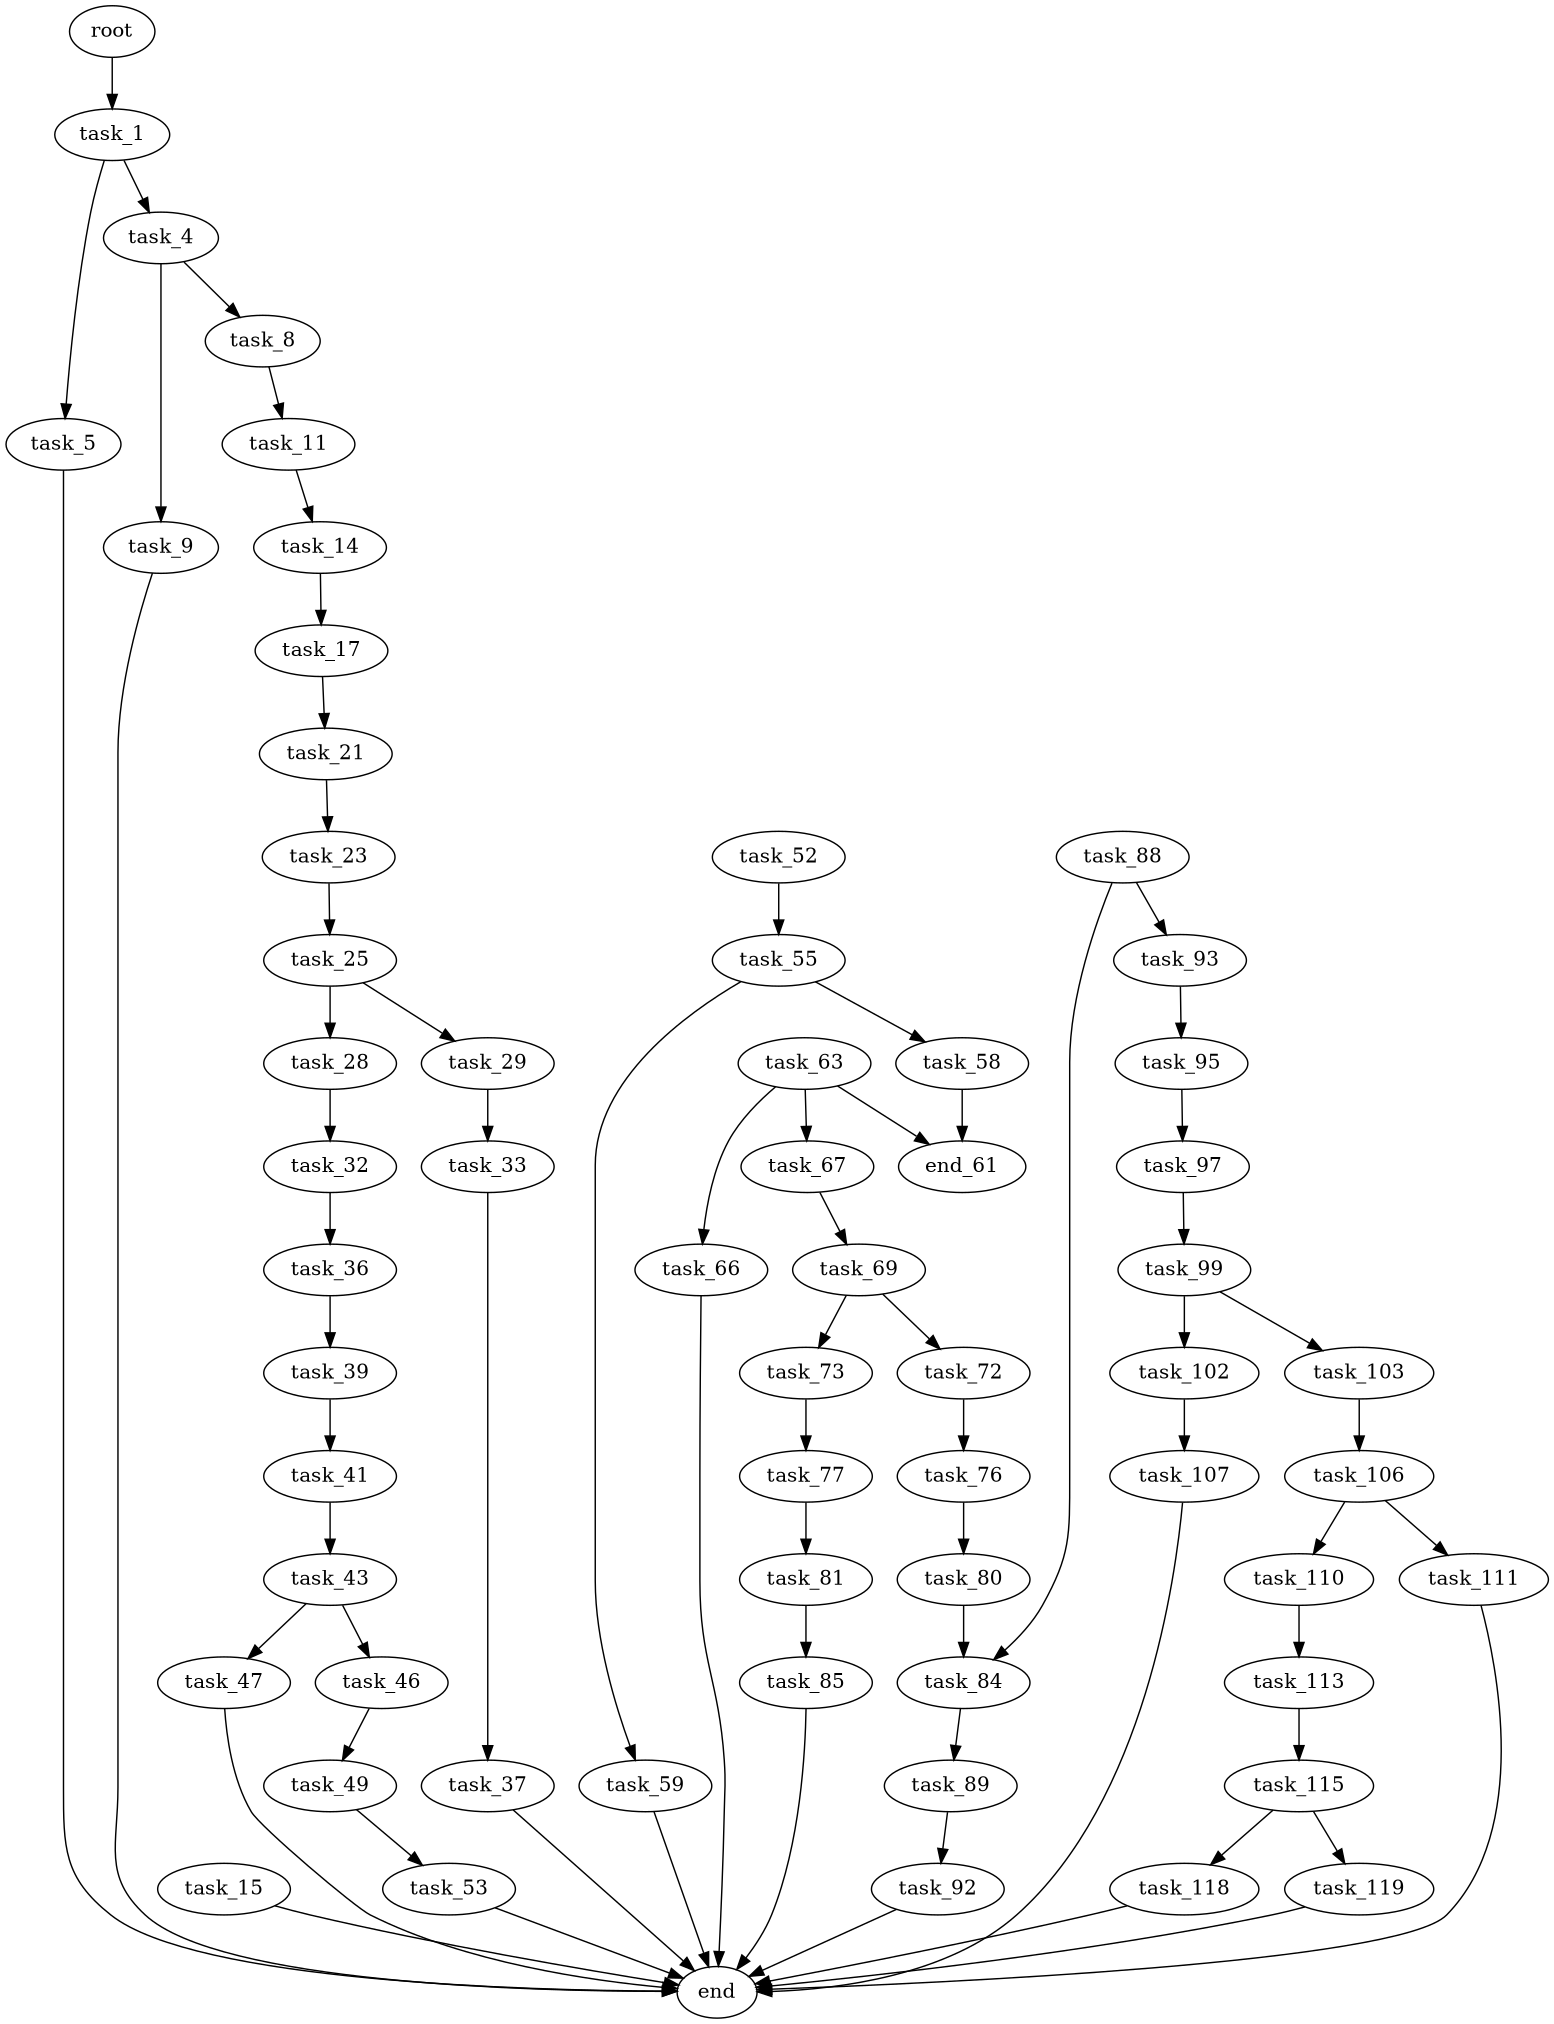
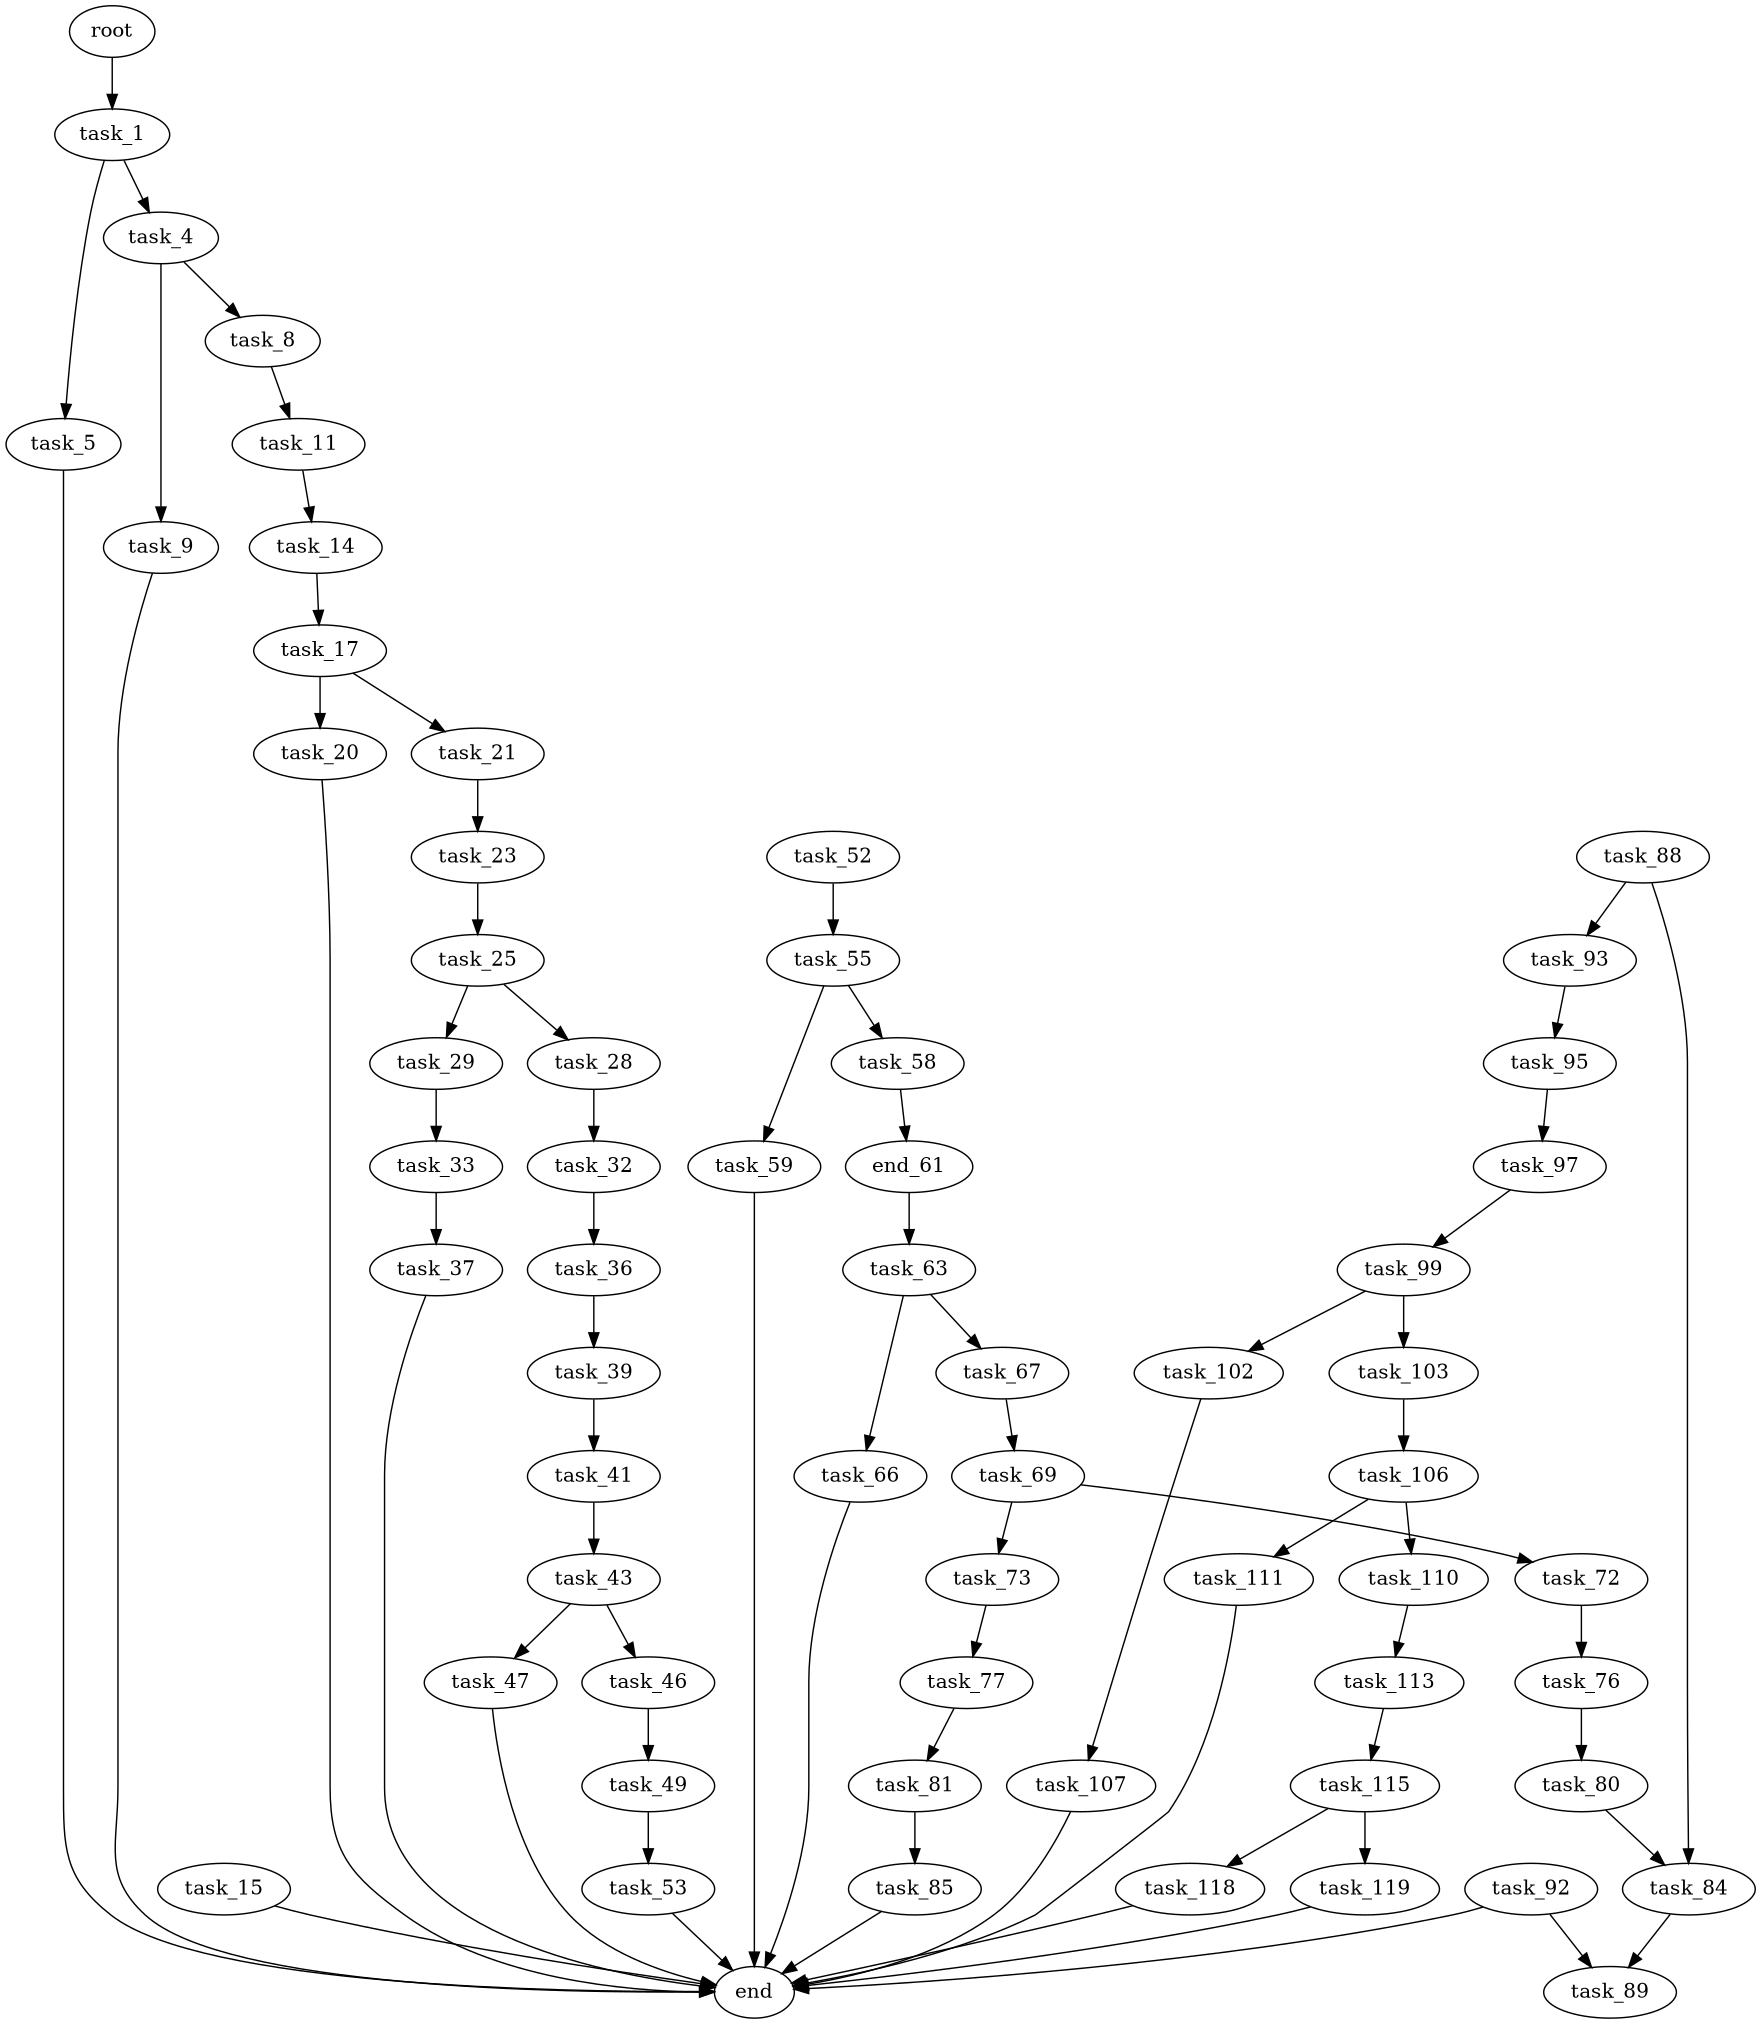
  digraph {
    root
    task_1
    task_4
    task_5
    task_8
    task_9
    end
    task_11
    task_14
    task_17
    task_15
+   task_20
    task_21
    task_23
    task_25
    task_28
    task_29
    task_32
    task_33
    task_36
    task_37
    task_39
    task_41
    task_43
    task_46
    task_47
    task_49
    task_53
    task_52
    task_55
    task_58
    task_59
    n33 [label=end_61]
    task_63
    task_66
    task_67
    task_69
    task_72
    task_73
    task_76
    task_77
    task_80
    task_81
    task_84
    task_85
    task_89
    task_88
    task_93
    task_92
    task_95
    task_97
    task_99
    task_102
    task_103
    task_107
    task_106
    task_110
    task_111
    task_113
    task_115
    task_118
    task_119
    root -> task_1
    task_1 -> task_4
    task_1 -> task_5
    task_4 -> task_8
    task_4 -> task_9
    task_5 -> end
    task_8 -> task_11
    task_9 -> end
    task_11 -> task_14
    task_14 -> task_17
+   task_17 -> task_20
    task_17 -> task_21
    task_15 -> end
+   task_20 -> end
    task_21 -> task_23
    task_23 -> task_25
    task_25 -> task_28
    task_25 -> task_29
    task_28 -> task_32
    task_29 -> task_33
    task_32 -> task_36
    task_33 -> task_37
    task_36 -> task_39
    task_37 -> end
    task_39 -> task_41
    task_41 -> task_43
    task_43 -> task_46
    task_43 -> task_47
    task_46 -> task_49
    task_47 -> end
    task_49 -> task_53
    task_53 -> end
    task_52 -> task_55
    task_55 -> task_58
    task_55 -> task_59
    task_58 -> n33
    task_59 -> end
-   task_63 -> n33
+   n33 -> task_63
    task_63 -> task_66
    task_63 -> task_67
    task_66 -> end
    task_67 -> task_69
    task_69 -> task_72
    task_69 -> task_73
    task_72 -> task_76
    task_73 -> task_77
    task_76 -> task_80
    task_77 -> task_81
    task_80 -> task_84
    task_81 -> task_85
    task_84 -> task_89
    task_85 -> end
-   task_89 -> task_92
+   task_92 -> task_89
    task_88 -> task_84
    task_88 -> task_93
    task_93 -> task_95
    task_92 -> end
    task_95 -> task_97
    task_97 -> task_99
    task_99 -> task_102
    task_99 -> task_103
    task_102 -> task_107
    task_103 -> task_106
    task_107 -> end
    task_106 -> task_110
    task_106 -> task_111
    task_110 -> task_113
    task_111 -> end
    task_113 -> task_115
    task_115 -> task_118
    task_115 -> task_119
    task_118 -> end
    task_119 -> end
  }
